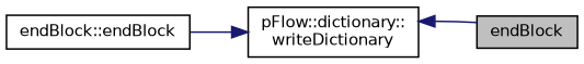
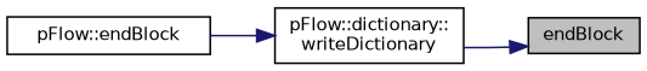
  digraph {
    rankdir=RL
    node [color=black fillcolor=white fontname=Helvetica fontsize=10 shape=record style=filled]
    edge [color=midnightblue dir=back fontname=Helvetica fontsize=10 labelfontname=Helvetica labelfontsize=10 style=solid]
    n1 [fillcolor=grey75 fontcolor=black height=0.2 label=endBlock width=0.4]
    n2 [height=0.2 label="pFlow::dictionary::\lwriteDictionary" width=0.4]
-   n3 [height=0.2 label="endBlock::endBlock" width=0.4]
-   n2 -> n1
+   n3 [height=0.2 label="pFlow::endBlock" width=0.4]
+   n1 -> n2
    n2 -> n3
  }
